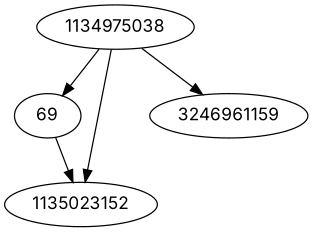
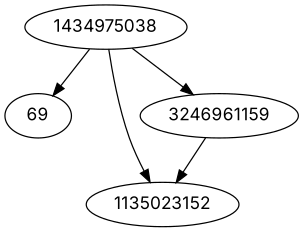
  strict digraph {
    fontname=Inter
    node [fontname=Inter]
    edge [fontname=Inter]
    n1 [label=69]
    1135023152
-   1134975038
+   1134975038 [label=1434975038]
    3246961159
-   n1 -> 1135023152
+   3246961159 -> 1135023152
    1134975038 -> n1
    1134975038 -> 1135023152
    1134975038 -> 3246961159
  }
